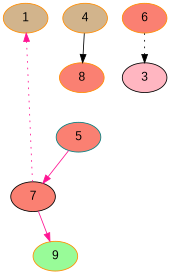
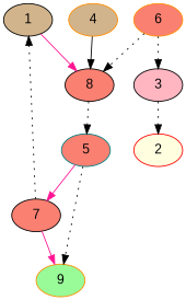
  digraph {
    fontname="Liberation Sans"
    node [color=darkorange fillcolor=salmon fontname="Liberation Sans" style=filled]
    edge [color=black fontname="Liberation Sans" style=dotted]
-   1 [fillcolor=tan]
-   8
+   1 [color=black fillcolor=tan]
+   8 [color=black]
    5 [color=teal]
+   2 [color=red fillcolor=lightyellow]
    3 [color=black fillcolor=lightpink]
    4 [fillcolor=tan]
    7 [color=black]
    9 [fillcolor=palegreen]
    6
+   1 -> 8 [color=deeppink style=solid]
+   8 -> 5
    5 -> 7 [color=deeppink style=solid]
+   5 -> 9
+   3 -> 2
    4 -> 8 [style=solid]
-   7 -> 1 [color=deeppink]
+   7 -> 1
    7 -> 9 [color=deeppink style=solid]
+   6 -> 8
    6 -> 3
  }
